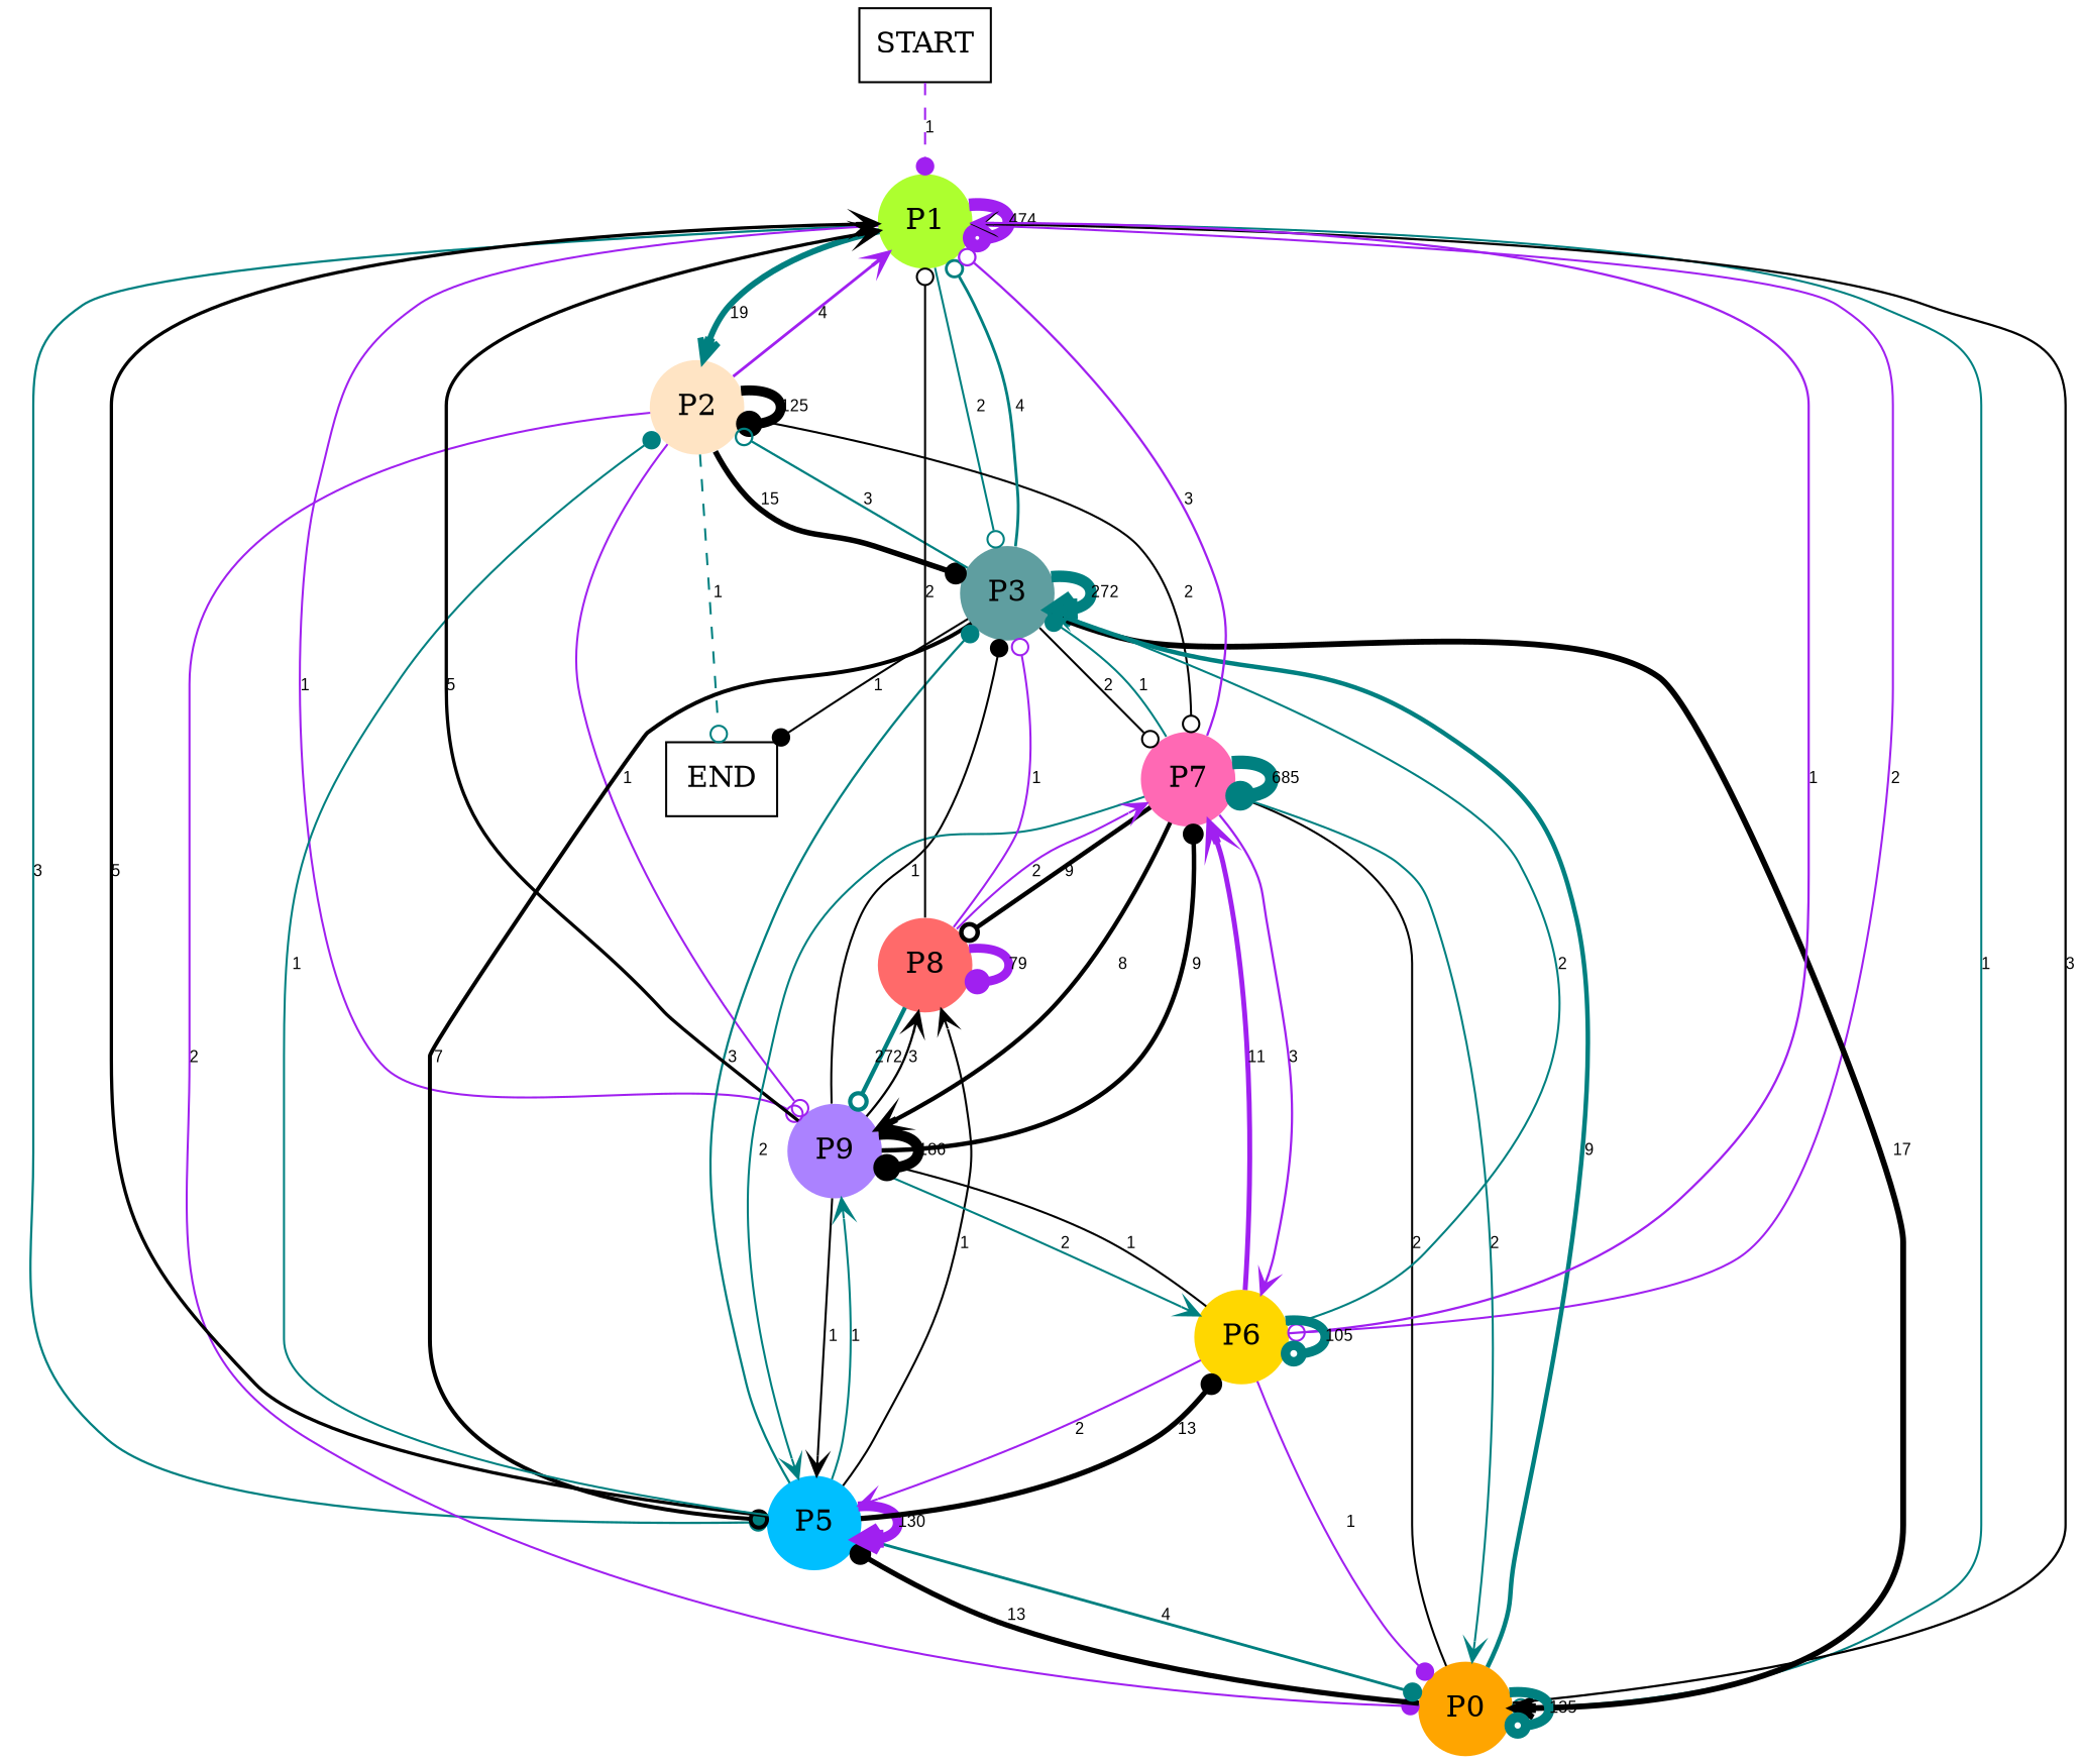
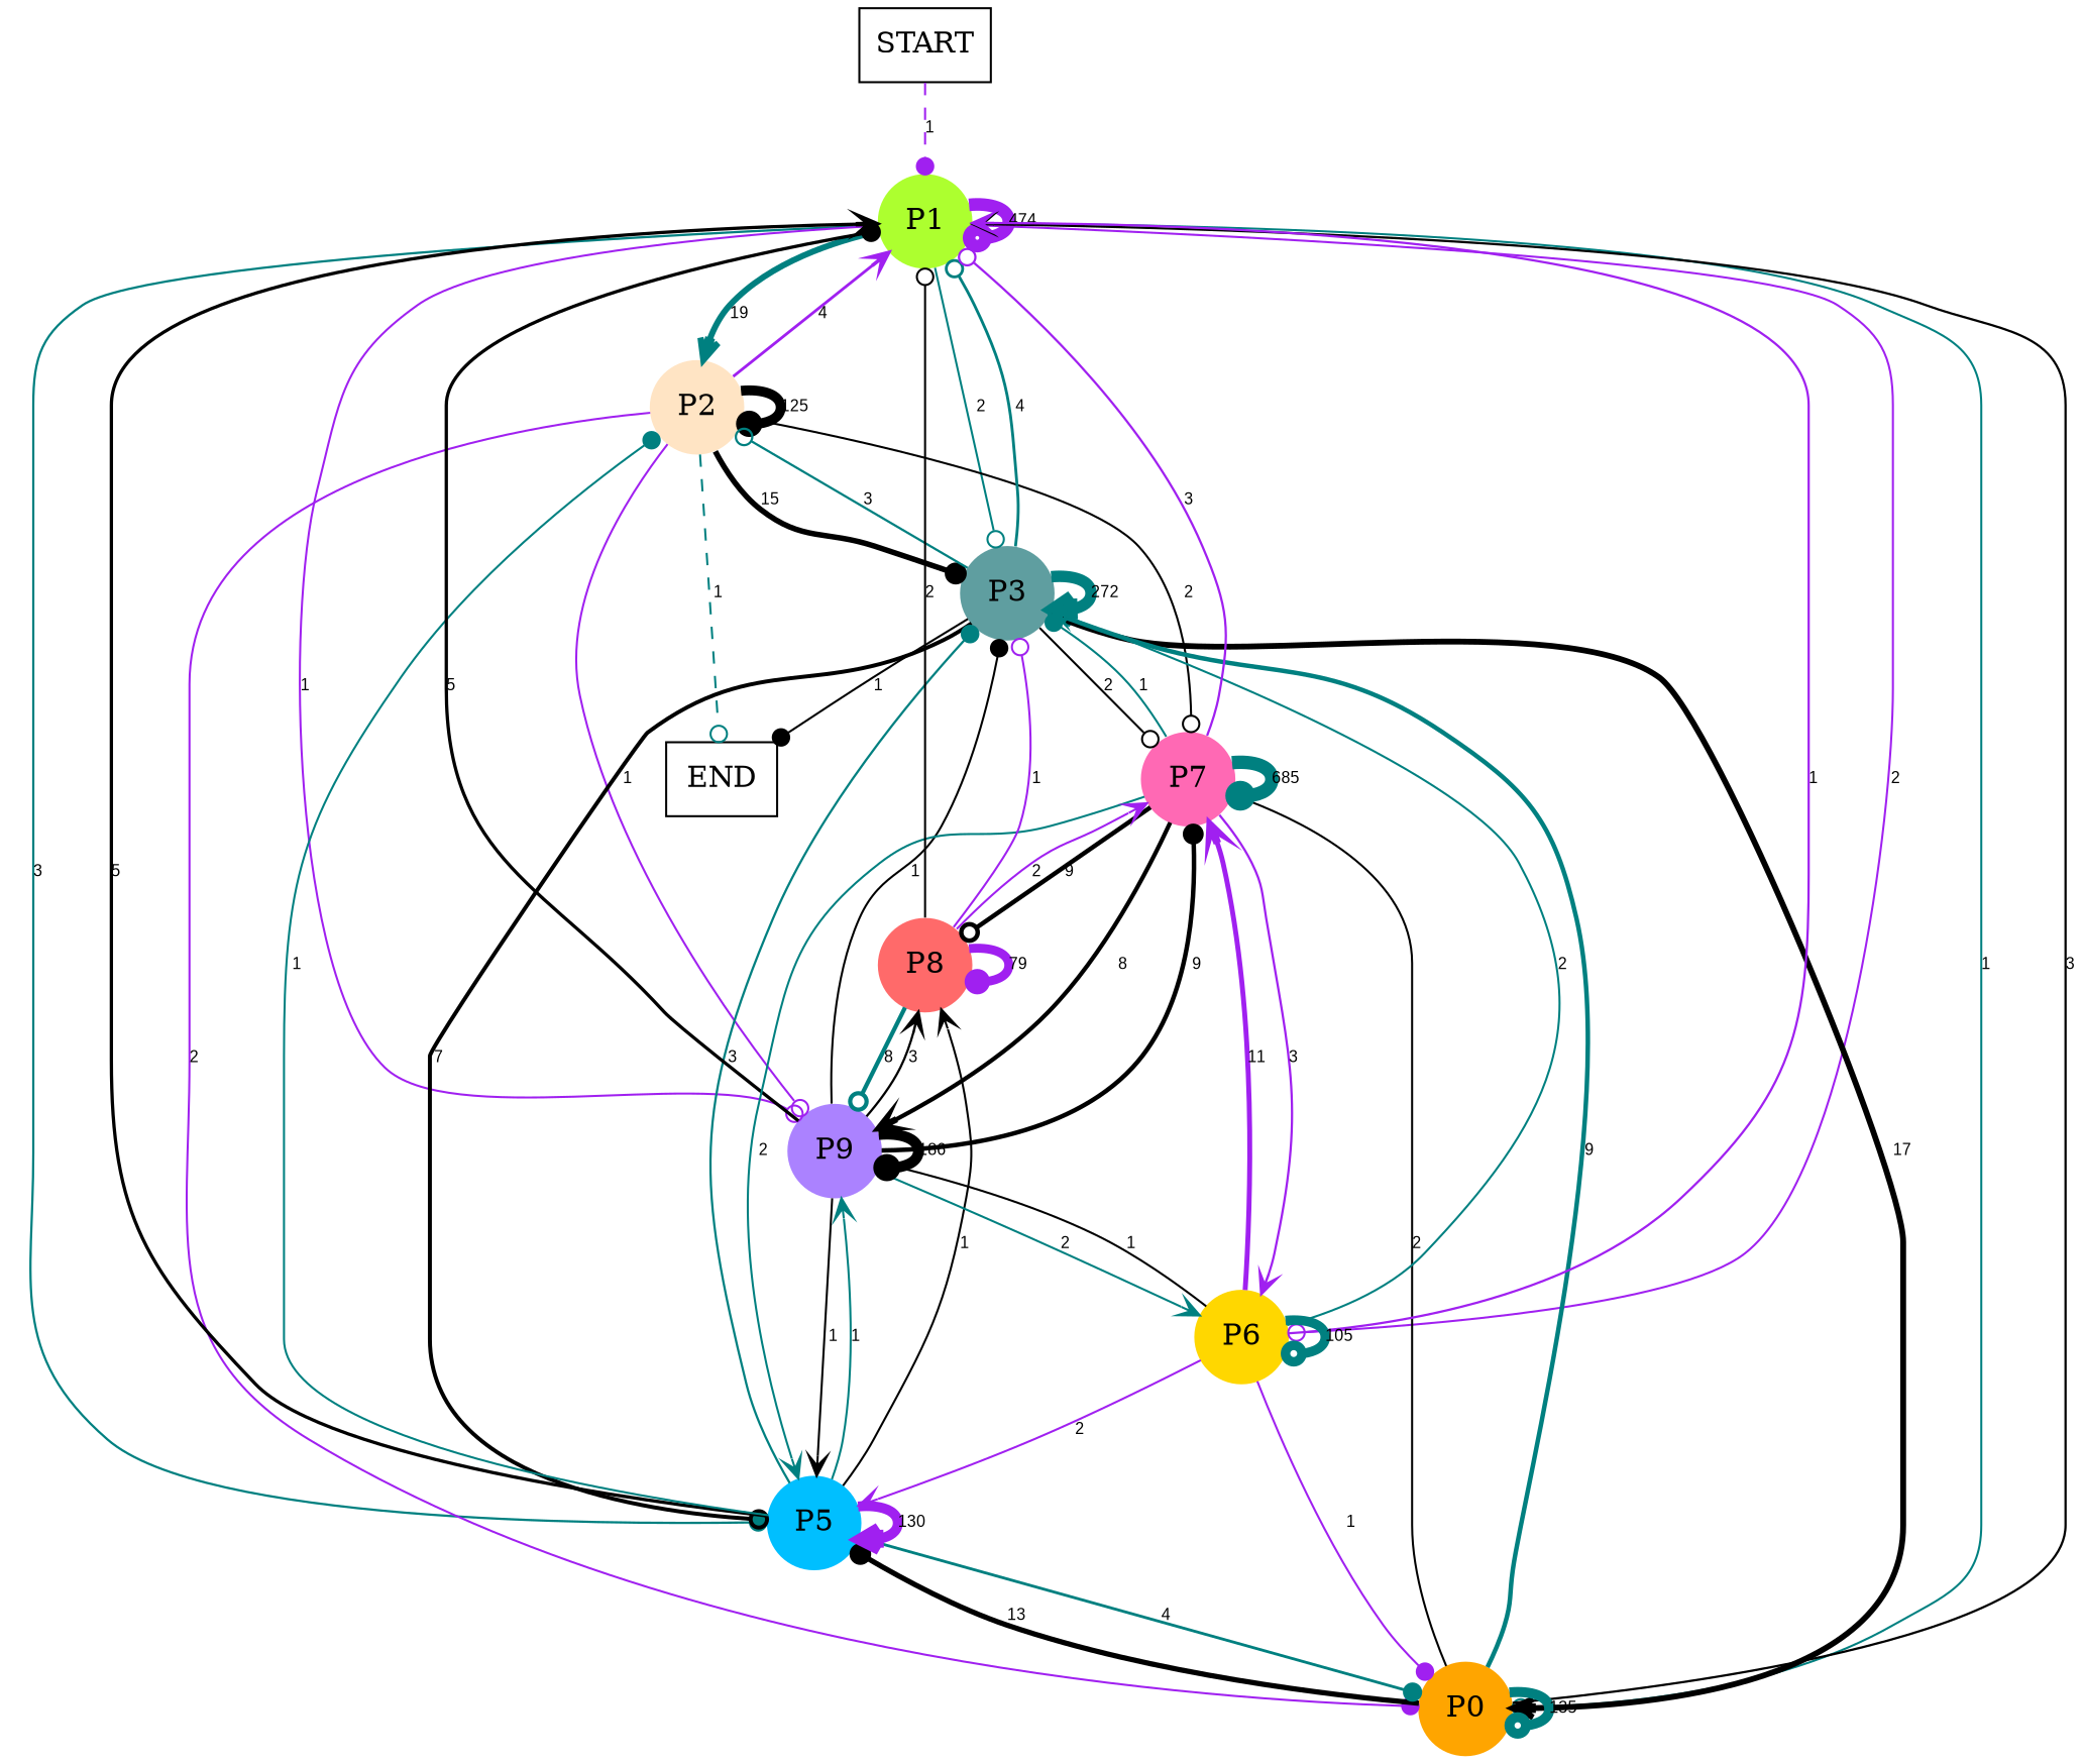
  digraph {
    node [color=black shape=circle style=filled]
    edge [arrowhead=odot color=black fontname=Arial fontsize=8 labelfloat=false penwidth=1]
    P1 [color=greenyellow]
    P2 [color=bisque]
    P3 [color=cadetblue]
    n4 [color=orange label=P0]
    P5 [color=deepskyblue]
    P6 [color=gold]
    P9 [color=mediumpurple1]
    P7 [color=hotpink]
    END [fillcolor=white shape=box]
    P8 [color=indianred1]
    START [fillcolor=white shape=box]
    P1 -> P1 [color=purple label=474 penwidth=6.161207321695077]
    P1 -> P2 [arrowhead=vee color=teal label=19 penwidth=2.9444389791664403]
    P1 -> P3 [color=teal label=2]
    P1 -> n4 [color=teal label=1]
    P1 -> P5 [arrowhead=dot color=teal label=3 penwidth=1.0986122886681098]
    P1 -> P6 [color=purple label=2]
    P1 -> P9 [color=purple label=1]
    P2 -> P1 [arrowhead=vee color=purple label=4 penwidth=1.3862943611198906]
    P2 -> P2 [arrowhead=dot label=125 penwidth=4.8283137373023015]
    P2 -> P3 [arrowhead=dot label=15 penwidth=2.70805020110221]
    P2 -> n4 [arrowhead=dot color=purple label=2]
    P2 -> P9 [color=purple label=1]
    P2 -> P7 [label=2]
    P2 -> END [color=teal label=1 style=dashed penwidth=""]
    P3 -> P1 [color=teal label=4 penwidth=1.3862943611198906]
    P3 -> P2 [color=teal label=3 penwidth=1.0986122886681098]
    P3 -> P3 [arrowhead=vee color=teal label=272 penwidth=5.605802066295998]
    P3 -> n4 [arrowhead=vee label=17 penwidth=2.833213344056216]
    P3 -> P5 [label=7 penwidth=1.9459101490553132]
    P3 -> P7 [label=2]
    P3 -> END [arrowhead=dot label=1]
    n4 -> P1 [arrowhead=vee label=3 penwidth=1.0986122886681098]
    n4 -> P3 [color=teal label=9 penwidth=2.1972245773362196]
    n4 -> n4 [color=teal label=135 penwidth=4.90527477843843]
    n4 -> P5 [arrowhead=dot label=13 penwidth=2.5649493574615367]
    n4 -> P7 [label=2]
    P5 -> P1 [arrowhead=vee label=5 penwidth=1.6094379124341003]
    P5 -> P2 [arrowhead=dot color=teal label=1]
    P5 -> P3 [arrowhead=dot color=teal label=3 penwidth=1.0986122886681098]
    P5 -> n4 [arrowhead=dot color=teal label=4 penwidth=1.3862943611198906]
    P5 -> P5 [arrowhead=vee color=purple label=130 penwidth=4.867534450455582]
-   P5 -> P6 [arrowhead=dot label=13 penwidth=2.5649493574615367]
    P5 -> P9 [arrowhead=vee color=teal label=1]
    P5 -> P8 [arrowhead=vee label=1]
    P6 -> P1 [arrowhead=vee color=purple label=1 penwidth=1.0986122886681098]
    P6 -> P3 [arrowhead=vee color=teal label=2]
    P6 -> n4 [arrowhead=dot color=purple label=1]
    P6 -> P5 [arrowhead=vee color=purple label=2]
    P6 -> P6 [color=teal label=105 penwidth=4.653960350157523]
    P6 -> P9 [label=1]
    P6 -> P7 [arrowhead=vee color=purple label=11 penwidth=2.3978952727983707]
-   P9 -> P1 [arrowhead=vee label=5 penwidth=1.6094379124341003]
+   P9 -> P1 [arrowhead=dot label=5 penwidth=1.6094379124341003]
    P9 -> P3 [arrowhead=dot label=1]
    P9 -> P5 [arrowhead=vee label=1]
    P9 -> P6 [arrowhead=vee color=teal label=2]
    P9 -> P9 [arrowhead=dot label=186 penwidth=5.225746673713202]
    P9 -> P7 [arrowhead=dot label=9 penwidth=2.1972245773362196]
    P9 -> P8 [arrowhead=vee label=3 penwidth=1.0986122886681098]
    P7 -> P1 [color=purple label=3 penwidth=1.0986122886681098]
    P7 -> P3 [arrowhead=dot color=teal label=1]
-   P7 -> n4 [arrowhead=vee color=teal label=2]
    P7 -> P5 [arrowhead=vee color=teal label=2]
    P7 -> P6 [arrowhead=vee color=purple label=3 penwidth=1.0986122886681098]
    P7 -> P9 [arrowhead=vee label=8 penwidth=2.0794415416798357]
    P7 -> P7 [arrowhead=dot color=teal label=685 penwidth=6.529418838262226]
    P7 -> P8 [label=9 penwidth=2.1972245773362196]
    P8 -> P1 [label=2]
    P8 -> P3 [color=purple label=1]
-   P8 -> P9 [color=teal label=272 penwidth=2.0794415416798357]
+   P8 -> P9 [color=teal label=8 penwidth=2.0794415416798357]
    P8 -> P7 [arrowhead=vee color=purple label=2]
    P8 -> P8 [arrowhead=dot color=purple label=79 penwidth=4.3694478524670215]
    START -> P1 [arrowhead=dot color=purple label=1 style=dashed penwidth=""]
  }
